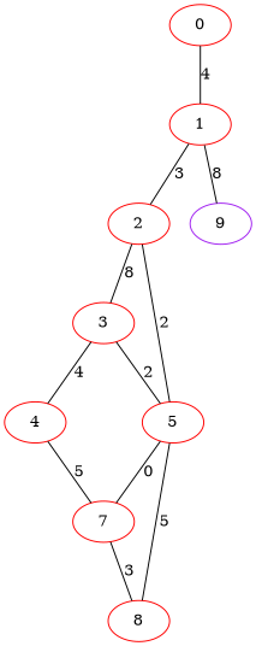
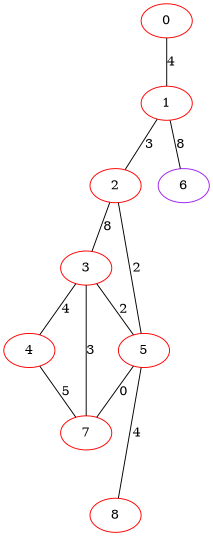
  graph {
    node [color=red weight=1]
    0
    1
    2
-   9 [color=purple weight=4]
+   9 [color=purple weight=4 label=6]
    3
    5
    4
    7
    8
    0 -- 1 [label=4]
    1 -- 2 [label=3]
    1 -- 9 [label=8]
    2 -- 3 [label=8]
    2 -- 5 [label=2]
    3 -- 5 [label=2]
    3 -- 4 [label=4]
    5 -- 7 [label=0]
-   5 -- 8 [label=5]
+   5 -- 8 [label=4]
    4 -- 7 [label=5]
-   7 -- 8 [label=3]
+   7 -- 3 [label=3]
  }
